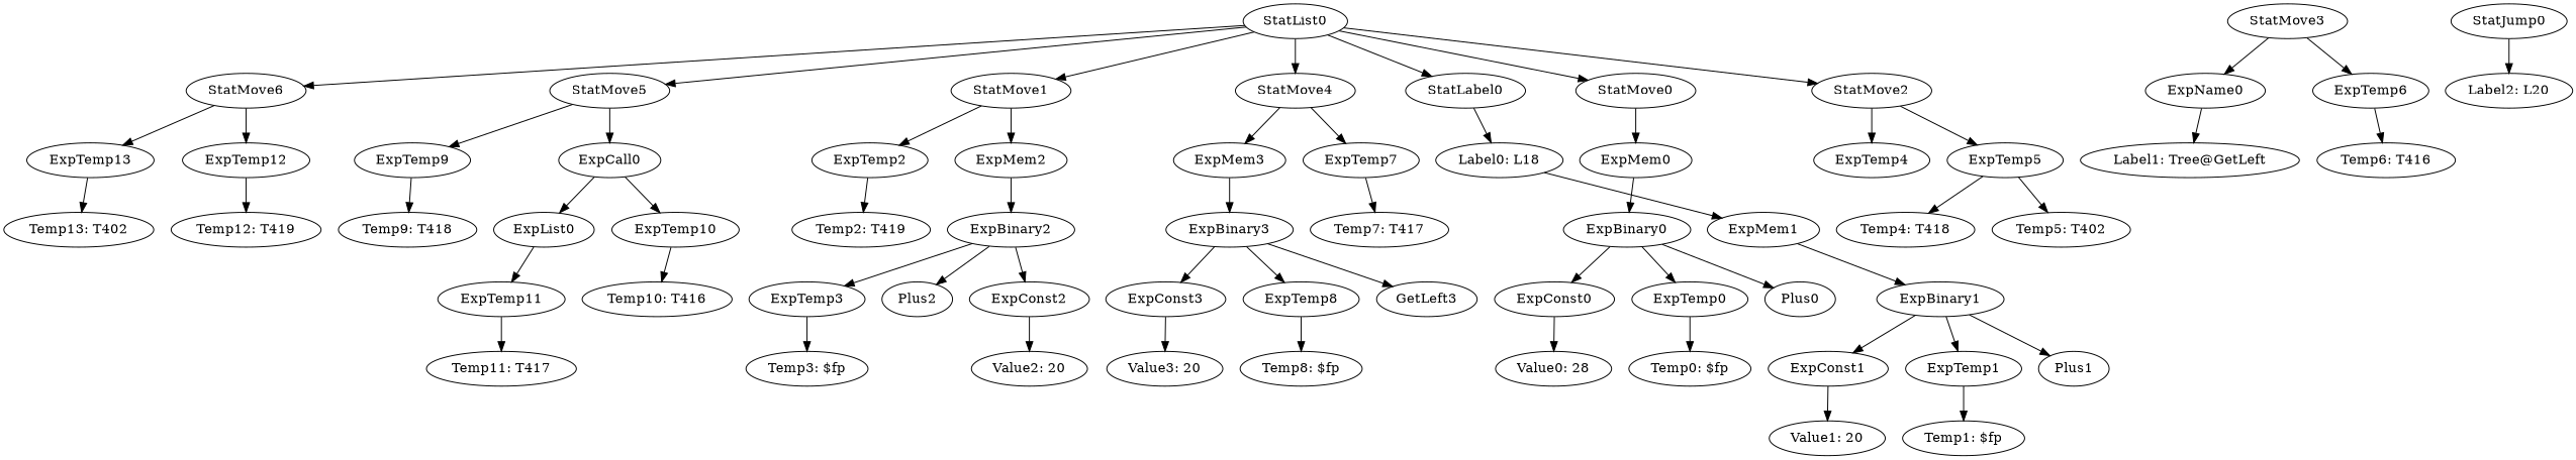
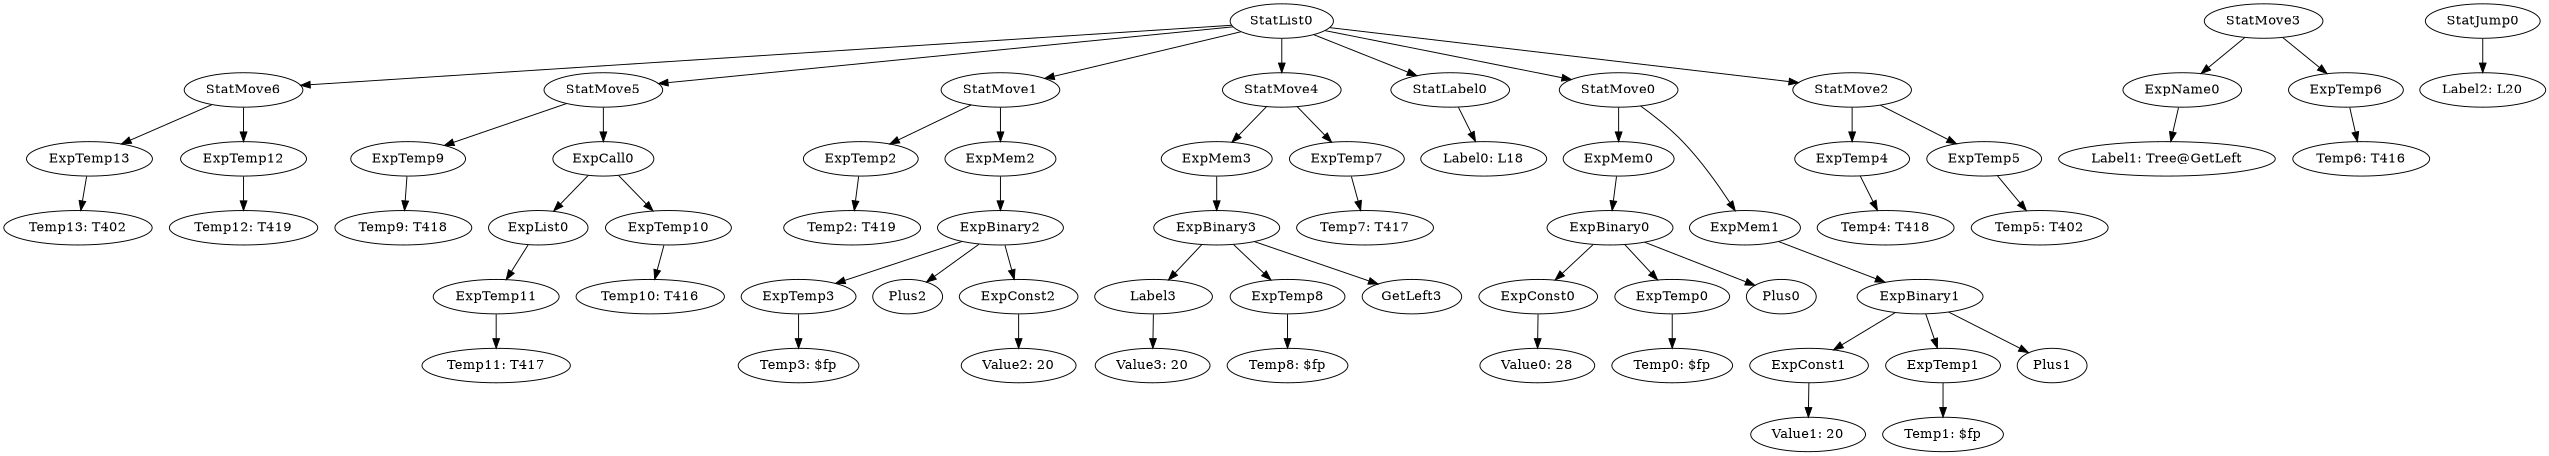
  digraph {
    ordering=out
    ExpTemp13
    "Temp13: T402"
    StatMove6
    ExpTemp12
    "Temp12: T419"
    ExpList0
    ExpTemp11
    "Temp11: T417"
    ExpTemp9
    "Temp9: T418"
    ExpMem3
    ExpBinary3
-   ExpConst3
+   ExpConst3 [label=Label3]
    ExpTemp8
    n15 [label=GetLeft3]
    "Value3: 20"
    "Temp8: $fp"
    ExpName0
    "Label1: Tree@GetLeft"
    StatMove5
    ExpCall0
    ExpTemp10
    "Temp10: T416"
    ExpConst1
    "Value1: 20"
    StatMove1
    ExpTemp2
    ExpMem2
    "Temp2: T419"
    ExpBinary2
    ExpTemp3
    Plus2
    ExpConst2
    ExpBinary1
    ExpTemp1
    Plus1
    "Temp1: $fp"
    StatMove4
    ExpTemp7
    "Temp7: T417"
    ExpMem0
    ExpBinary0
    ExpConst0
    ExpTemp0
    Plus0
    "Value0: 28"
    "Temp0: $fp"
    ExpMem1
    StatLabel0
    "Label0: L18"
    StatList0
    StatMove0
    StatMove2
    ExpTemp4
    ExpTemp5
    StatMove3
    ExpTemp6
    StatJump0
    "Label2: L20"
    "Temp4: T418"
    "Temp5: T402"
    "Temp6: T416"
    "Temp3: $fp"
    "Value2: 20"
    ExpTemp13 -> "Temp13: T402"
    StatMove6 -> ExpTemp13
    StatMove6 -> ExpTemp12
    ExpTemp12 -> "Temp12: T419"
    ExpList0 -> ExpTemp11
    ExpTemp11 -> "Temp11: T417"
    ExpTemp9 -> "Temp9: T418"
    ExpMem3 -> ExpBinary3
    ExpBinary3 -> ExpConst3
    ExpBinary3 -> ExpTemp8
    ExpBinary3 -> n15
    ExpConst3 -> "Value3: 20"
    ExpTemp8 -> "Temp8: $fp"
    ExpName0 -> "Label1: Tree@GetLeft"
    StatMove5 -> ExpTemp9
    StatMove5 -> ExpCall0
    ExpCall0 -> ExpList0
    ExpCall0 -> ExpTemp10
    ExpTemp10 -> "Temp10: T416"
    ExpConst1 -> "Value1: 20"
    StatMove1 -> ExpTemp2
    StatMove1 -> ExpMem2
    ExpTemp2 -> "Temp2: T419"
    ExpMem2 -> ExpBinary2
    ExpBinary2 -> ExpTemp3
    ExpBinary2 -> Plus2
    ExpBinary2 -> ExpConst2
    ExpTemp3 -> "Temp3: $fp"
    ExpConst2 -> "Value2: 20"
    ExpBinary1 -> ExpConst1
    ExpBinary1 -> ExpTemp1
    ExpBinary1 -> Plus1
    ExpTemp1 -> "Temp1: $fp"
    StatMove4 -> ExpMem3
    StatMove4 -> ExpTemp7
    ExpTemp7 -> "Temp7: T417"
    ExpMem0 -> ExpBinary0
    ExpBinary0 -> ExpConst0
    ExpBinary0 -> ExpTemp0
    ExpBinary0 -> Plus0
    ExpConst0 -> "Value0: 28"
    ExpTemp0 -> "Temp0: $fp"
    ExpMem1 -> ExpBinary1
    StatLabel0 -> "Label0: L18"
    StatList0 -> StatMove6
    StatList0 -> StatMove5
    StatList0 -> StatMove1
    StatList0 -> StatMove4
    StatList0 -> StatLabel0
    StatList0 -> StatMove0
    StatList0 -> StatMove2
    StatMove0 -> ExpMem0
-   "Label0: L18" -> ExpMem1
+   StatMove0 -> ExpMem1
    StatMove2 -> ExpTemp4
    StatMove2 -> ExpTemp5
-   ExpTemp5 -> "Temp4: T418"
+   ExpTemp4 -> "Temp4: T418"
    ExpTemp5 -> "Temp5: T402"
    StatMove3 -> ExpName0
    StatMove3 -> ExpTemp6
    ExpTemp6 -> "Temp6: T416"
    StatJump0 -> "Label2: L20"
  }
